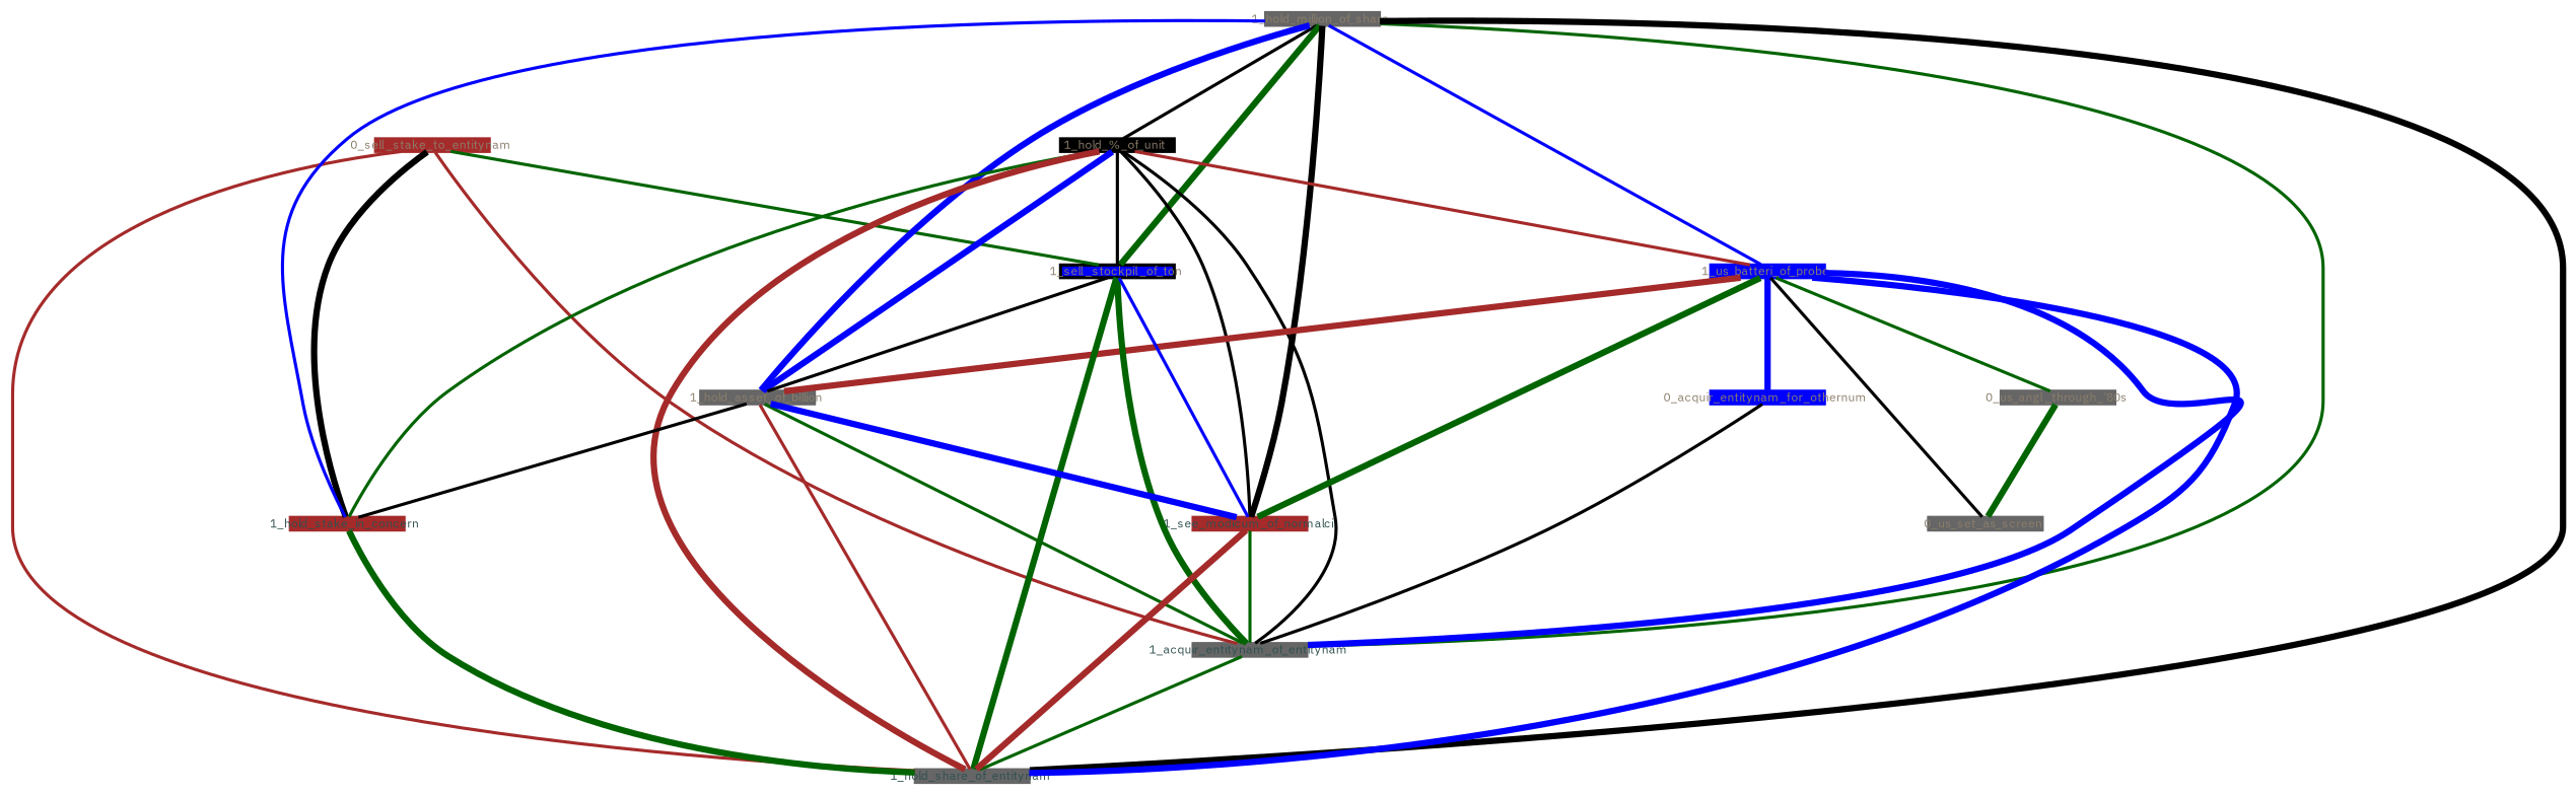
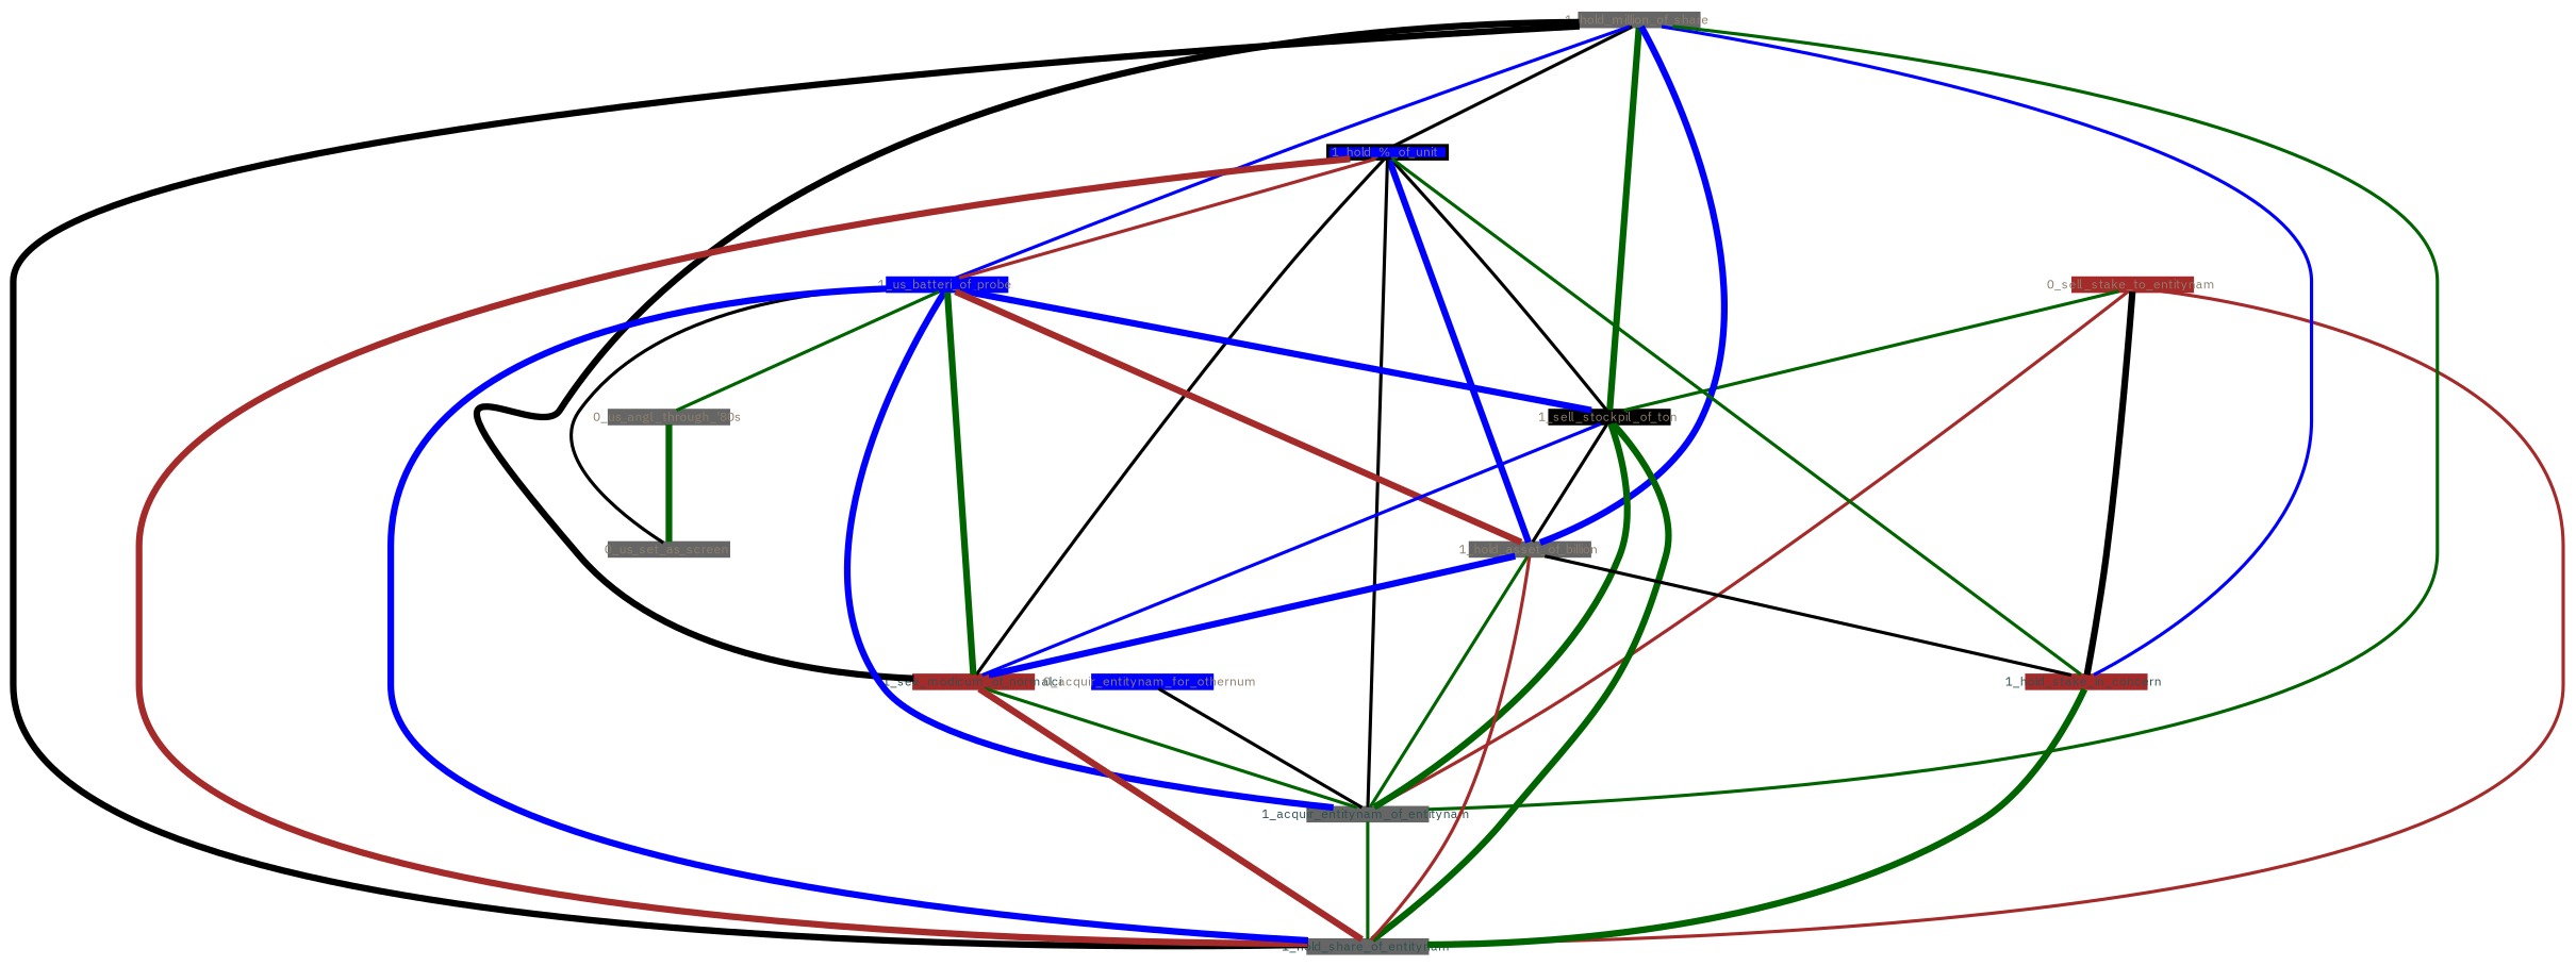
  graph {
    fontname="IBM Plex Sans"
    node [color=gray40 fixedsize=true fontcolor="#8b7d6b" fontname="IBM Plex Sans" fontsize=4 shape=polygon style=filled]
    edge [color=darkgreen fontname="IBM Plex Sans" style=solid w=1]
    "0_sell_stake_to_entitynam " [color=brown height=.06 width=.5]
    "1_hold_million_of_share " [height=.06 width=.5]
-   "1_hold_%_of_unit " [color=black height=.06 width=.5]
+   "1_hold_%_of_unit " [color=black height=.06 width=.5 fillcolor=blue]
    "0_acquir_entitynam_for_othernum " [color=blue height=.06 width=.5]
    "1_us_batteri_of_probe " [color=blue height=.06 width=.5]
    "0_us_angl_through_'80s " [height=.06 width=.5]
-   "1_sell_stockpil_of_ton " [color=black height=.06 width=.5 fillcolor=blue]
+   "1_sell_stockpil_of_ton " [color=black height=.06 width=.5]
    "0_us_set_as_screen " [height=.06 width=.5]
    "1_hold_asset_of_billion " [height=.06 width=.5]
    "1_hold_stake_in_concern " [color=brown fontcolor="#2f4f4f" height=.06 width=.5]
    "1_acquir_entitynam_of_entitynam " [fontcolor="#2f4f4f" height=.06 width=.5]
    "1_hold_share_of_entitynam " [fontcolor="#2f4f4f" height=.06 width=.5]
    "1_see_modicum_of_normalci " [color=brown fontcolor="#2f4f4f" height=.06 width=.5]
    subgraph sub_1 {
      "0_sell_stake_to_entitynam "
      "1_hold_million_of_share "
      "1_hold_%_of_unit "
      "0_acquir_entitynam_for_othernum "
      "1_us_batteri_of_probe "
      "0_us_angl_through_'80s "
      "1_sell_stockpil_of_ton "
      "0_us_set_as_screen "
      "1_hold_asset_of_billion "
    }
    subgraph sub_2 {
    }
    "0_sell_stake_to_entitynam " -- "1_sell_stockpil_of_ton "
    "0_sell_stake_to_entitynam " -- "1_hold_stake_in_concern " [color=black style=bold]
    "0_sell_stake_to_entitynam " -- "1_acquir_entitynam_of_entitynam " [color=brown]
    "0_sell_stake_to_entitynam " -- "1_hold_share_of_entitynam " [color=brown]
    "1_hold_million_of_share " -- "1_hold_%_of_unit " [color=black w=2]
    "1_hold_million_of_share " -- "1_us_batteri_of_probe " [color=blue]
    "1_hold_million_of_share " -- "1_sell_stockpil_of_ton " [style=bold]
    "1_hold_million_of_share " -- "1_hold_asset_of_billion " [color=blue style=bold w=2]
    "1_hold_million_of_share " -- "1_hold_stake_in_concern " [color=blue]
    "1_hold_million_of_share " -- "1_acquir_entitynam_of_entitynam "
    "1_hold_million_of_share " -- "1_hold_share_of_entitynam " [color=black style=bold w=2]
    "1_hold_million_of_share " -- "1_see_modicum_of_normalci " [color=black style=bold]
    "1_hold_%_of_unit " -- "1_us_batteri_of_probe " [color=brown]
    "1_hold_%_of_unit " -- "1_sell_stockpil_of_ton " [color=black]
    "1_hold_%_of_unit " -- "1_hold_asset_of_billion " [color=blue style=bold w=2]
    "1_hold_%_of_unit " -- "1_hold_stake_in_concern "
    "1_hold_%_of_unit " -- "1_acquir_entitynam_of_entitynam " [color=black]
    "1_hold_%_of_unit " -- "1_hold_share_of_entitynam " [color=brown style=bold w=2]
    "1_hold_%_of_unit " -- "1_see_modicum_of_normalci " [color=black]
    "0_acquir_entitynam_for_othernum " -- "1_acquir_entitynam_of_entitynam " [color=black w=2]
    "1_us_batteri_of_probe " -- "0_us_angl_through_'80s "
-   "1_us_batteri_of_probe " -- "0_acquir_entitynam_for_othernum " [color=blue style=bold]
+   "1_us_batteri_of_probe " -- "1_sell_stockpil_of_ton " [color=blue style=bold]
    "1_us_batteri_of_probe " -- "0_us_set_as_screen " [color=black]
    "1_us_batteri_of_probe " -- "1_hold_asset_of_billion " [color=brown style=bold]
    "1_us_batteri_of_probe " -- "1_acquir_entitynam_of_entitynam " [color=blue style=bold]
    "1_us_batteri_of_probe " -- "1_hold_share_of_entitynam " [color=blue style=bold]
    "1_us_batteri_of_probe " -- "1_see_modicum_of_normalci " [style=bold]
    "0_us_angl_through_'80s " -- "0_us_set_as_screen " [style=bold]
    "1_sell_stockpil_of_ton " -- "1_hold_asset_of_billion " [color=black]
    "1_sell_stockpil_of_ton " -- "1_acquir_entitynam_of_entitynam " [style=bold]
    "1_sell_stockpil_of_ton " -- "1_hold_share_of_entitynam " [style=bold]
    "1_sell_stockpil_of_ton " -- "1_see_modicum_of_normalci " [color=blue]
    "1_hold_asset_of_billion " -- "1_hold_stake_in_concern " [color=black]
    "1_hold_asset_of_billion " -- "1_acquir_entitynam_of_entitynam "
    "1_hold_asset_of_billion " -- "1_hold_share_of_entitynam " [color=brown w=2]
    "1_hold_asset_of_billion " -- "1_see_modicum_of_normalci " [color=blue style=bold]
    "1_hold_stake_in_concern " -- "1_hold_share_of_entitynam " [style=bold]
    "1_acquir_entitynam_of_entitynam " -- "1_hold_share_of_entitynam " [w=2]
    "1_see_modicum_of_normalci " -- "1_acquir_entitynam_of_entitynam "
    "1_see_modicum_of_normalci " -- "1_hold_share_of_entitynam " [color=brown style=bold]
  }
